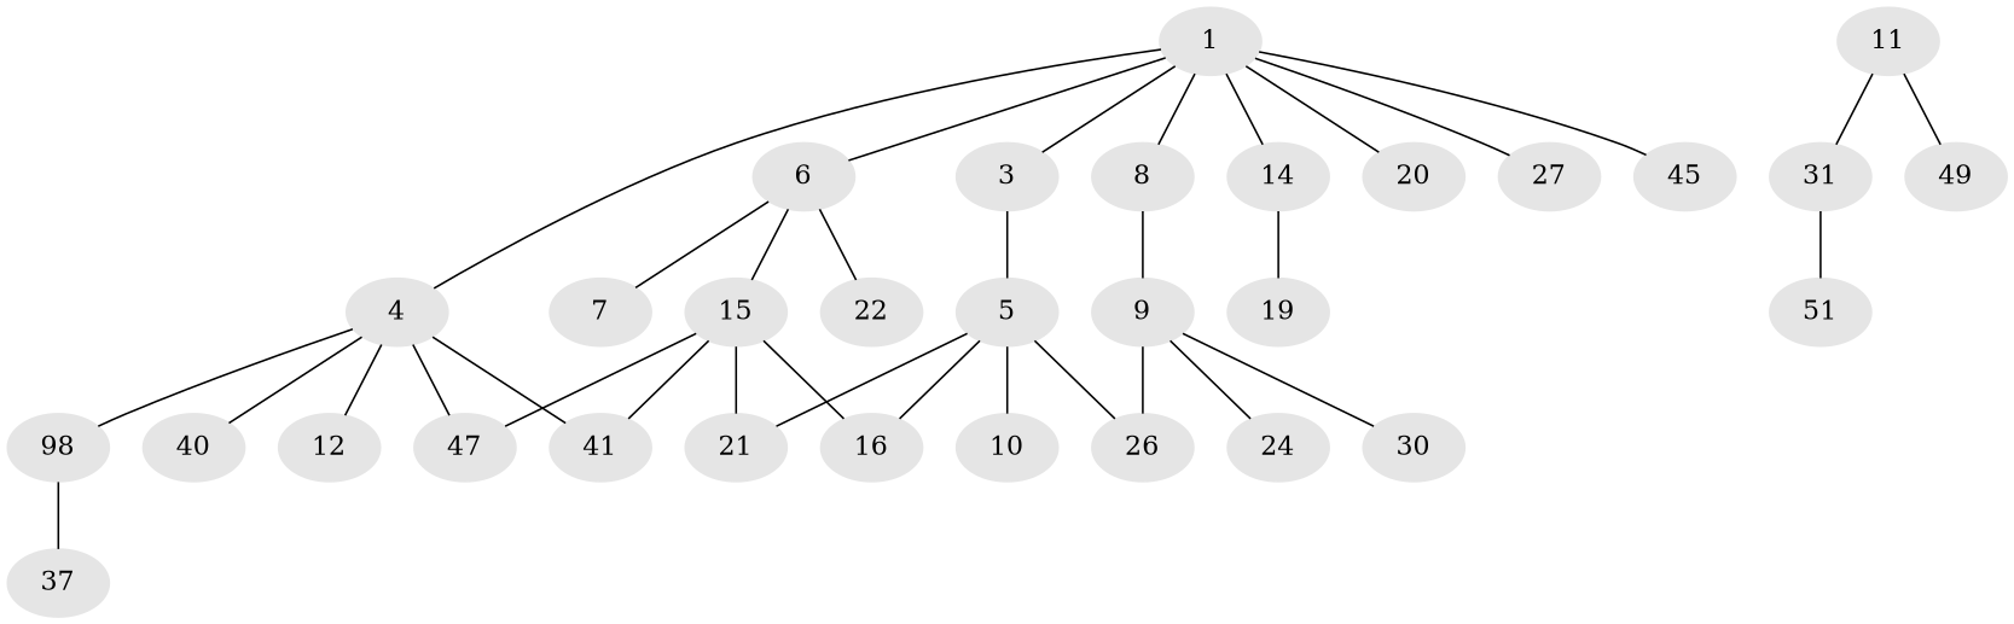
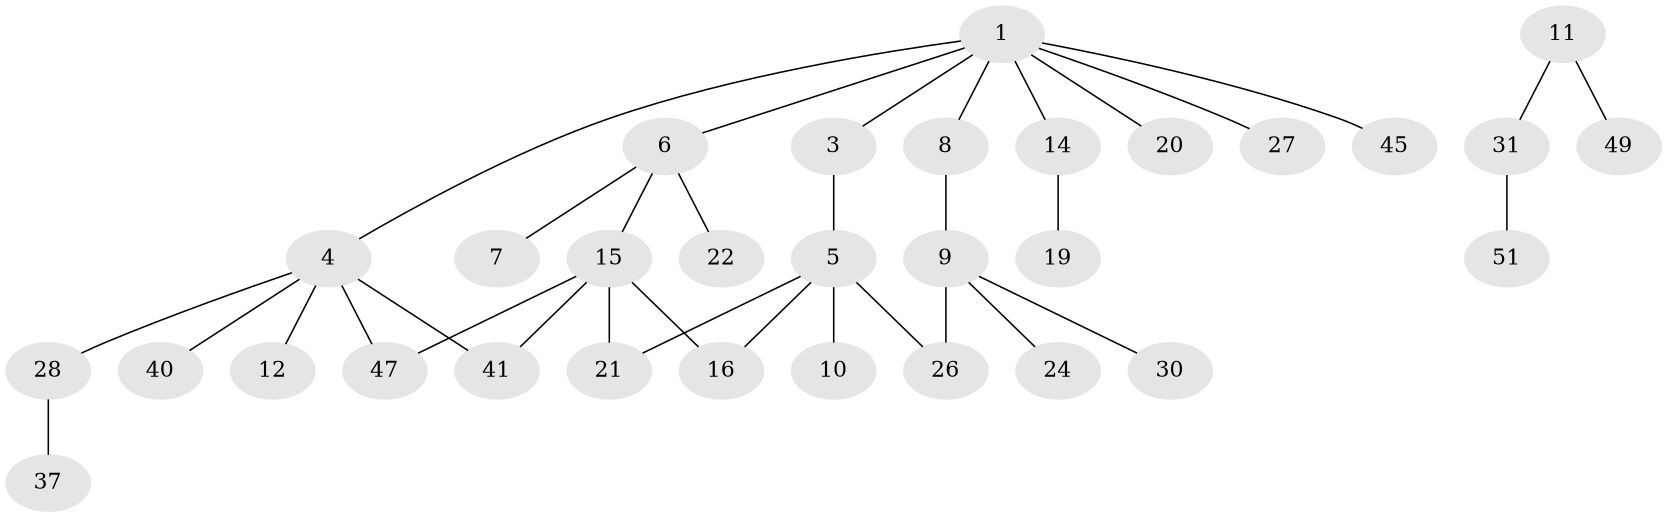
  graph {
    node [color=gray90 style=filled]
    1 [super="+2"]
    3
    4 [super="+32"]
    6 [super="+17+33"]
    8
    14 [super="+42"]
    20
    27 [super="+45"]
    n9 [label=45]
    5 [super="+50+35"]
    12
-   28 [super="+52" label=98]
+   28 [super="+52"]
    40
    41
    47
    7 [super="+13"]
    15
    22 [super="+23"]
    9
    11 [super="+25"]
    31
    49
    19
    10 [super="+18+36"]
    16
    21 [super="+46+48+39"]
    26
    37
    24 [super="+29"]
    30 [super="+34+38"]
    51
    1 -- 3
    1 -- 4
    1 -- 6
    1 -- 8
    1 -- 14
    1 -- 20
    1 -- 27
    1 -- n9
    3 -- 5
    4 -- 12
    4 -- 28
    4 -- 40
    4 -- 41
    4 -- 47
    6 -- 7
    6 -- 15
    6 -- 22
    8 -- 9
    14 -- 19
    5 -- 10
    5 -- 16
    5 -- 21
    5 -- 26
    28 -- 37
    15 -- 41
    15 -- 47
    15 -- 16
    15 -- 21
    9 -- 26
    9 -- 24
    9 -- 30
    11 -- 31
    11 -- 49
    31 -- 51
  }
